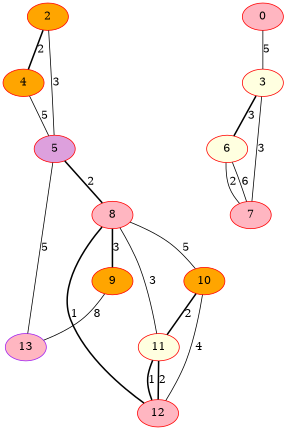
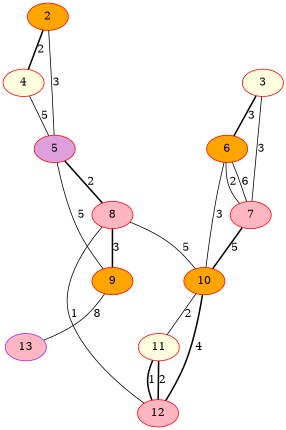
  graph {
    node [color=red fillcolor=lightpink style=filled weight=1]
    edge [style=solid]
    3 [fillcolor=lightyellow]
-   0
-   6 [fillcolor=lightyellow]
+   6 [fillcolor=orange]
    7
    2 [fillcolor=orange]
-   4 [fillcolor=orange]
+   4 [fillcolor=lightyellow]
    5 [fillcolor=plum]
    8
    9 [fillcolor=orange]
    10 [fillcolor=orange]
    11 [fillcolor=lightyellow]
    12
    13 [color=purple weight=4]
    3 -- 6 [label=3 style=bold]
    3 -- 7 [label=3]
-   0 -- 3 [label=5]
    6 -- 7 [label=6]
    6 -- 7 [label=2]
+   6 -- 10 [label=3]
+   7 -- 10 [label=5 style=bold]
    2 -- 4 [label=2 style=bold]
    2 -- 5 [label=3]
    4 -- 5 [label=5]
    5 -- 8 [label=2 style=bold]
-   5 -- 13 [label=5]
+   5 -- 9 [label=5]
    8 -- 9 [label=3 style=bold]
    8 -- 10 [label=5]
-   8 -- 11 [label=3]
-   8 -- 12 [label=1 style=bold]
+   8 -- 12 [label=1]
    9 -- 13 [label=8]
-   10 -- 11 [label=2 style=bold]
-   10 -- 12 [label=4]
+   10 -- 11 [label=2]
+   10 -- 12 [label=4 style=bold]
    11 -- 12 [label=2 style=bold]
    11 -- 12 [label=1 style=bold]
  }
